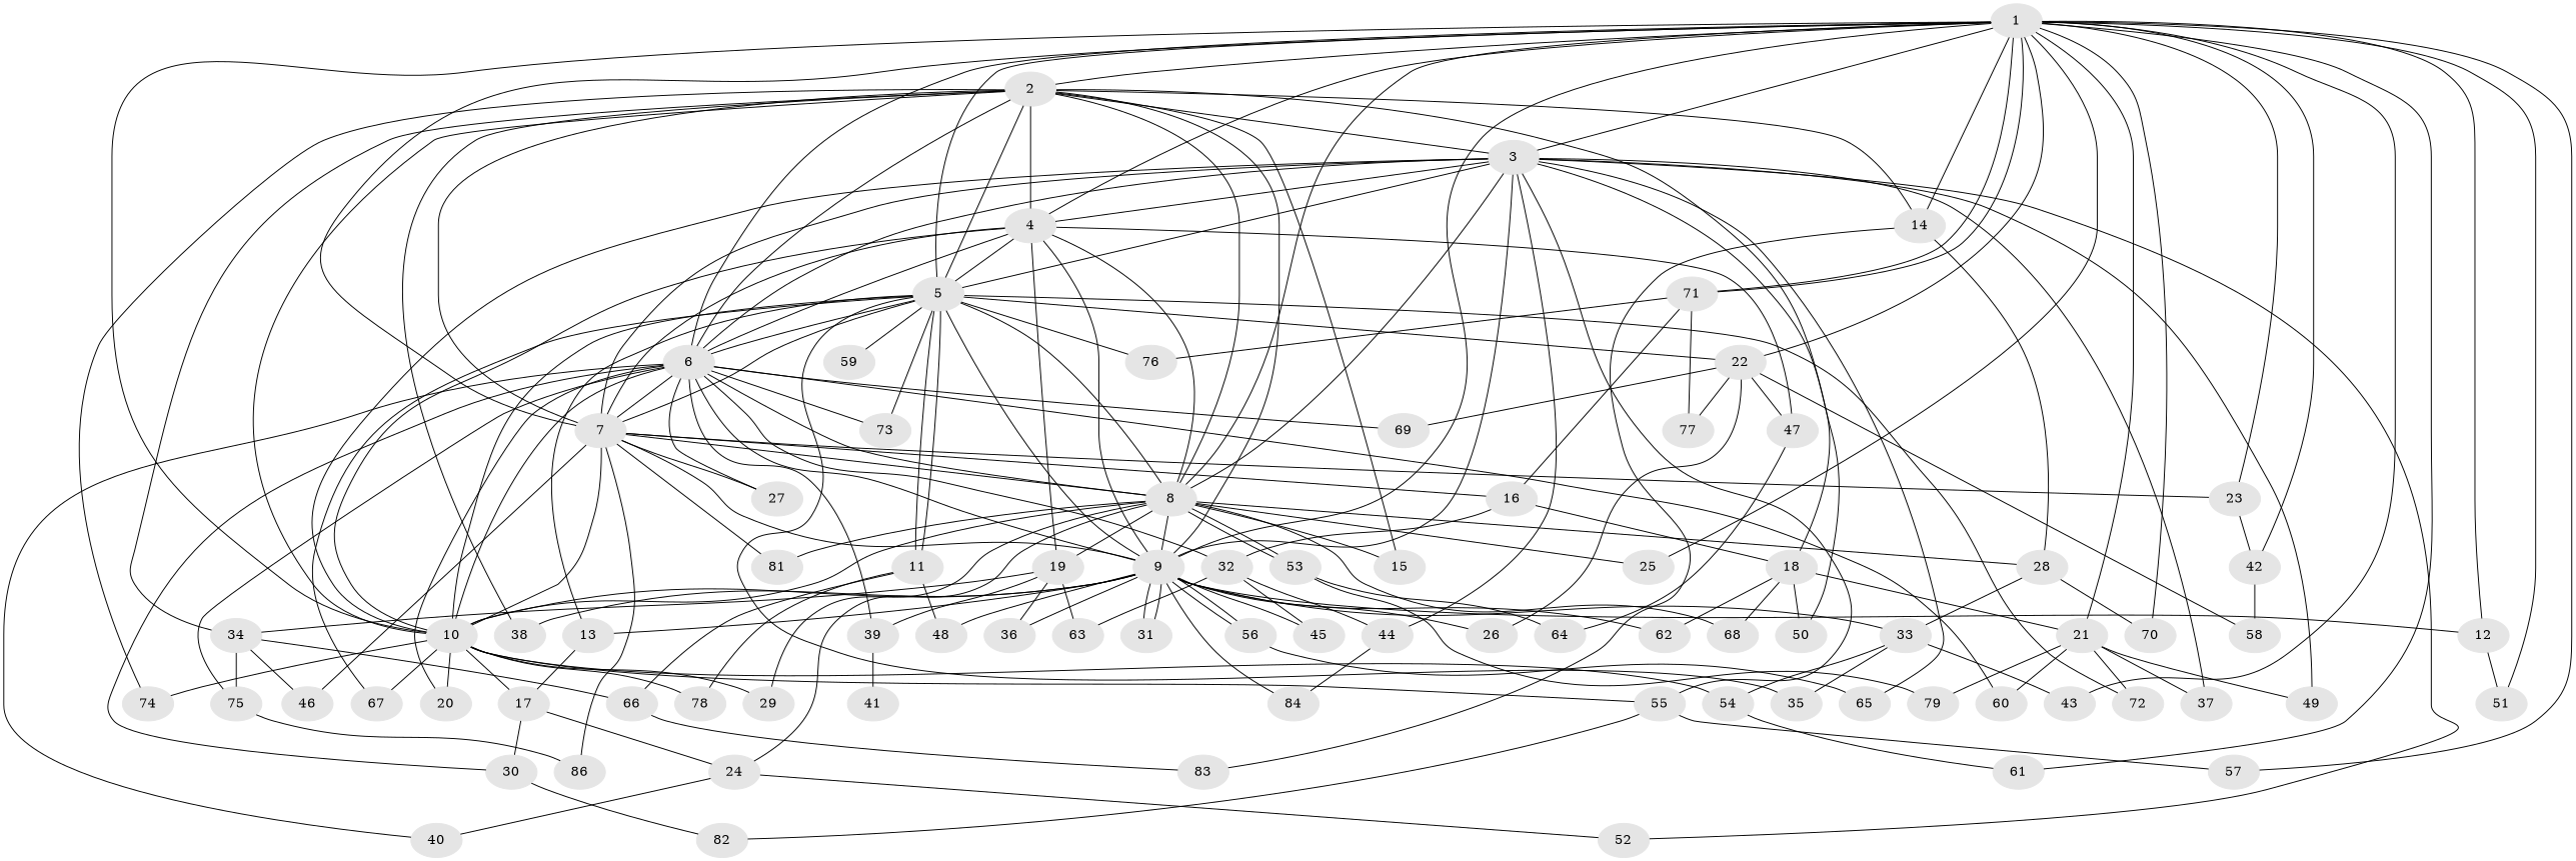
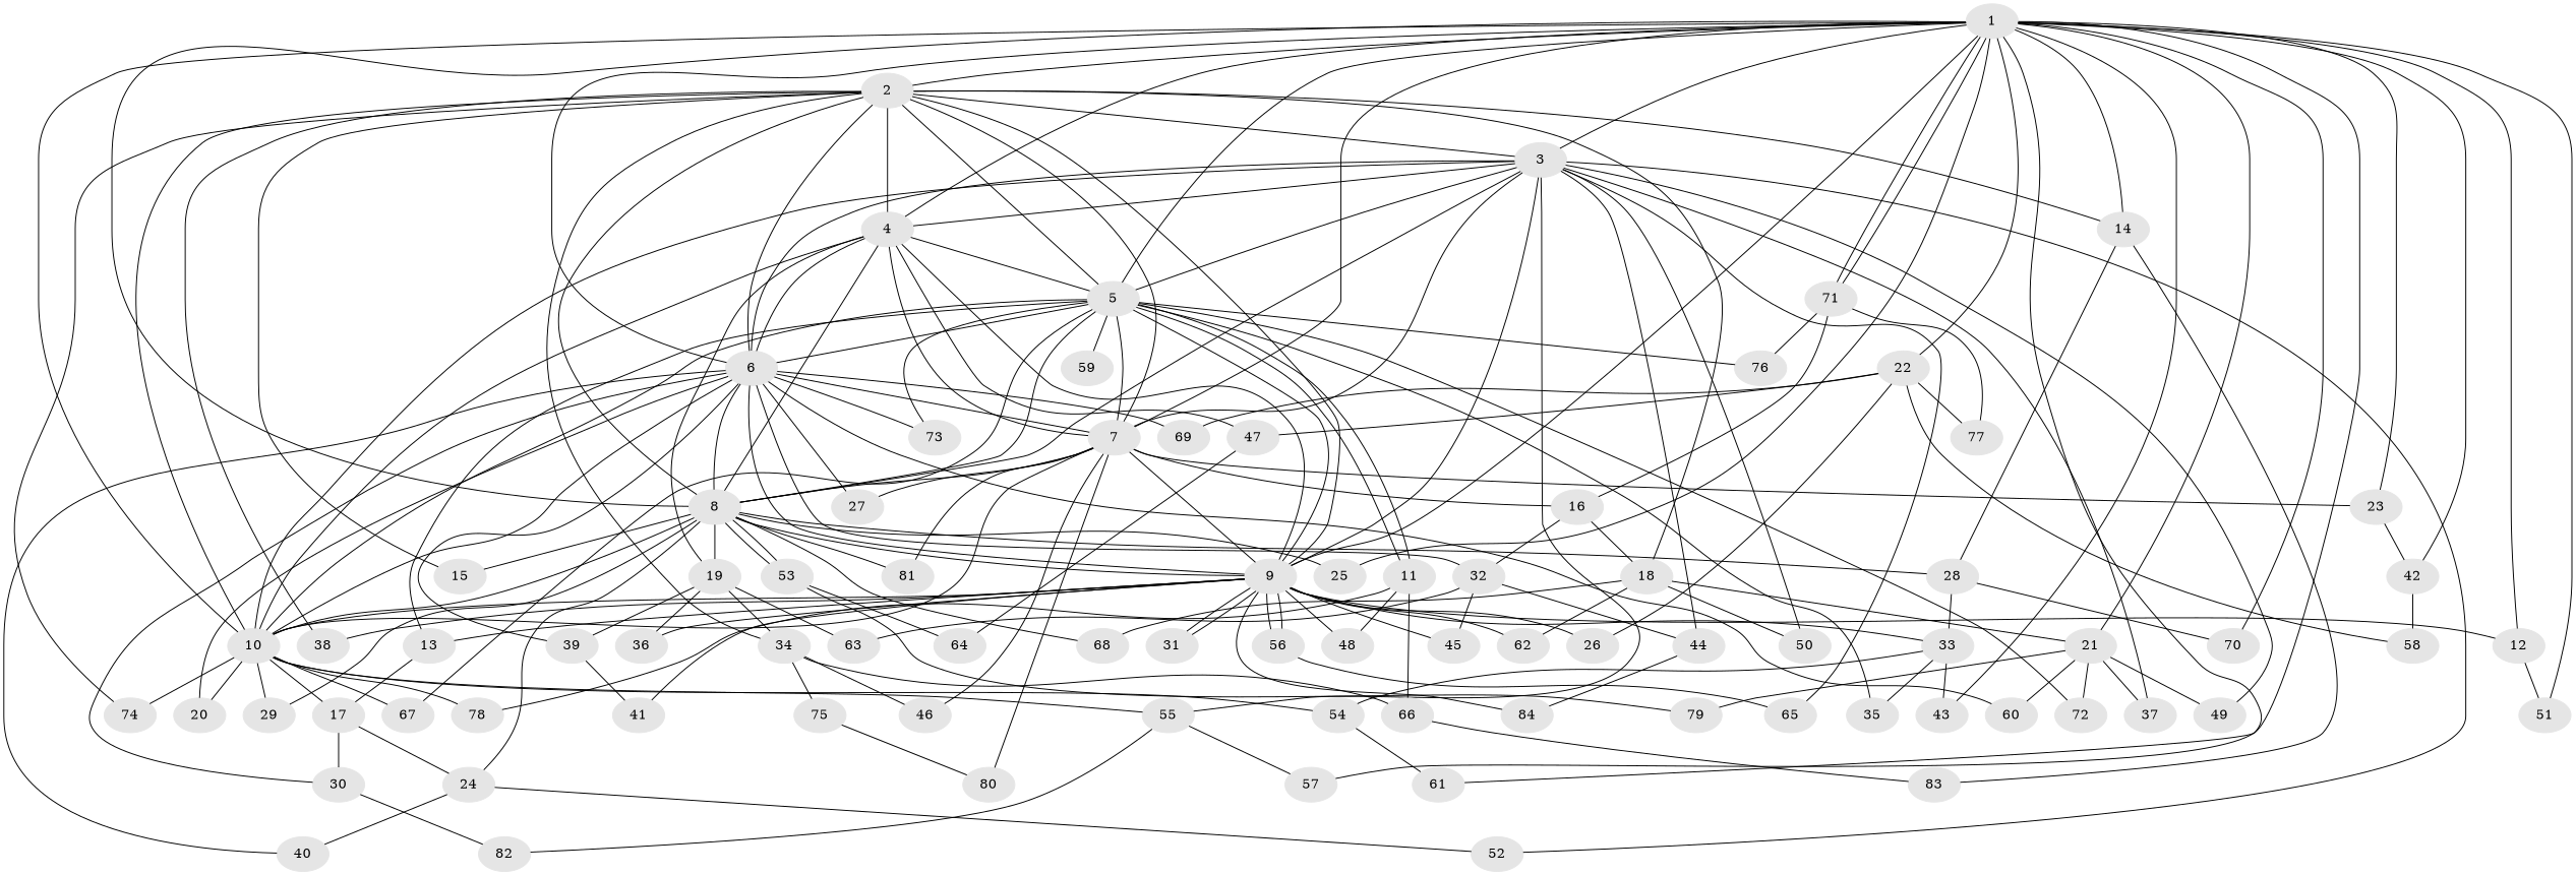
  graph {
    fontname="DejaVu Serif"
    node [color=gray90 fontname="DejaVu Serif" style=filled]
    edge [fontname="DejaVu Serif"]
    1
    2
    3
    4
    5
    6
    7
    8
    9
    10
    12
    14
    21
    22
    23
    25
    42
    43
    51
    57
    61
    70
    71
    15
    18
    34
    38
    74
    37
    44
    49
    50
    52
    55
    65
    19
    47
    59
    11
    13
    35
    67
    72
    73
    76
    20
    27
    30
    32
    39
    40
    60
    69
    75
    16
    46
-   80 [label=86]
+   80
    81
    24
    28
    29
    53
    68
    26
    31
    33
    36
    41
    45
    48
    56
    62
    84
    17
    54
    78
    83
    79
    58
    77
    66
    82
    63
    64
    1 -- 2
    1 -- 3
    1 -- 4
    1 -- 5
    1 -- 6
    1 -- 7
    1 -- 8
    1 -- 9
    1 -- 10
    1 -- 12
    1 -- 14
    1 -- 21
    1 -- 22
    1 -- 23
    1 -- 25
    1 -- 42
    1 -- 43
    1 -- 51
    1 -- 57
    1 -- 61
    1 -- 70
    1 -- 71
    1 -- 71
    2 -- 3
    2 -- 4
    2 -- 5
    2 -- 6
    2 -- 7
    2 -- 8
    2 -- 9
    2 -- 10
    2 -- 14
    2 -- 15
    2 -- 18
    2 -- 34
    2 -- 38
    2 -- 74
    3 -- 4
    3 -- 5
    3 -- 6
    3 -- 7
    3 -- 8
    3 -- 9
    3 -- 10
    3 -- 37
    3 -- 44
    3 -- 49
    3 -- 50
    3 -- 52
    3 -- 55
    3 -- 65
    4 -- 5
    4 -- 6
    4 -- 7
    4 -- 8
    4 -- 9
    4 -- 10
    4 -- 19
    4 -- 47
    5 -- 6
    5 -- 7
    5 -- 8
    5 -- 9
    5 -- 10
-   5 -- 22
    5 -- 59
    5 -- 11
    5 -- 11
    5 -- 13
    5 -- 35
    5 -- 67
    5 -- 72
    5 -- 73
    5 -- 76
    6 -- 7
    6 -- 8
    6 -- 9
    6 -- 10
    6 -- 73
    6 -- 20
    6 -- 27
    6 -- 30
    6 -- 32
    6 -- 39
    6 -- 40
    6 -- 60
    6 -- 69
-   6 -- 75
    7 -- 8
    7 -- 9
    7 -- 10
    7 -- 23
    7 -- 27
    7 -- 16
    7 -- 46
    7 -- 80
    7 -- 81
    8 -- 9
    8 -- 10
    8 -- 25
    8 -- 15
    8 -- 19
    8 -- 81
    8 -- 24
    8 -- 28
    8 -- 29
    8 -- 53
    8 -- 53
    8 -- 68
    9 -- 10
    9 -- 12
    9 -- 38
    9 -- 13
    9 -- 26
    9 -- 31
    9 -- 31
    9 -- 33
    9 -- 36
+   9 -- 41
    9 -- 45
    9 -- 48
    9 -- 56
    9 -- 56
    9 -- 62
    9 -- 84
    10 -- 74
    10 -- 55
    10 -- 67
    10 -- 20
    10 -- 29
    10 -- 17
    10 -- 54
    10 -- 78
    12 -- 51
    14 -- 28
    14 -- 83
    21 -- 37
    21 -- 49
    21 -- 72
    21 -- 60
    21 -- 79
    22 -- 47
    22 -- 69
    22 -- 26
    22 -- 58
    22 -- 77
    23 -- 42
    42 -- 58
    71 -- 76
    71 -- 16
    71 -- 77
    18 -- 21
    18 -- 50
    18 -- 68
    18 -- 62
    34 -- 75
    34 -- 46
    34 -- 66
    44 -- 84
    55 -- 57
    55 -- 82
    19 -- 34
    19 -- 39
    19 -- 36
    19 -- 63
    47 -- 64
    11 -- 48
    11 -- 78
    11 -- 66
    13 -- 17
    30 -- 82
    32 -- 44
    32 -- 45
    32 -- 63
    39 -- 41
    75 -- 80
    16 -- 18
    16 -- 32
    24 -- 52
    24 -- 40
    28 -- 70
    28 -- 33
    53 -- 79
    53 -- 64
    33 -- 43
    33 -- 35
    33 -- 54
    56 -- 65
    17 -- 30
    17 -- 24
    54 -- 61
    66 -- 83
  }
